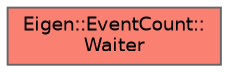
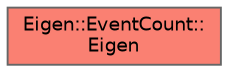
  digraph {
    rankdir=TB
    fontname="DejaVu Sans"
-   n1 [color=grey40 fillcolor=salmon fontname="DejaVu Sans" fontsize=10 height=0.2 label="Eigen::EventCount::\lWaiter" shape=box style=filled width=0.4]
+   n1 [color=grey40 fillcolor=salmon fontname="DejaVu Sans" fontsize=10 height=0.2 label="Eigen::EventCount::\lEigen" shape=box style=filled width=0.4]
  }
